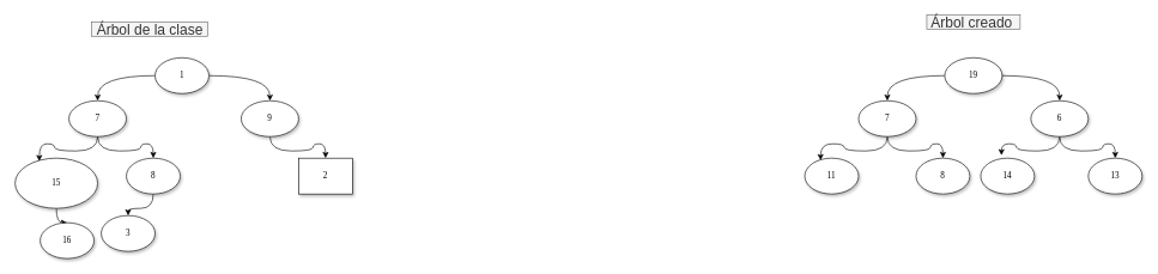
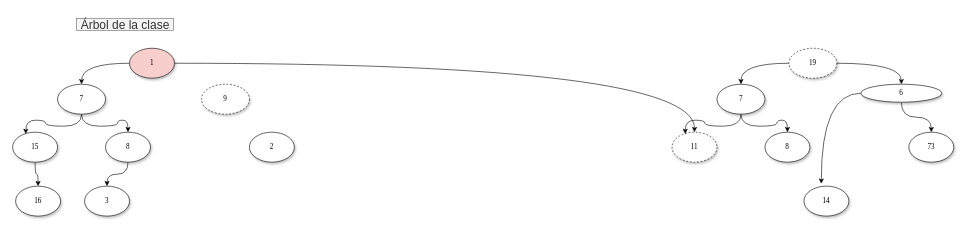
  <mxCell id="0" />
  <mxCell id="1" parent="0" />
- <mxCell id="2" style="edgeStyle=orthogonalEdgeStyle;curved=1;rounded=0;orthogonalLoop=1;jettySize=auto;html=1;" parent="1" source="3" target="4" edge="1"><mxGeometry relative="1" as="geometry" /></mxCell>
- <mxCell id="3" value="9" style="ellipse;whiteSpace=wrap;html=1;rounded=0;shadow=1;comic=0;labelBackgroundColor=none;strokeWidth=1;fontFamily=Verdana;fontSize=12;align=center;" parent="1" vertex="1"><mxGeometry x="335" y="140" width="80" height="50" as="geometry" /></mxCell>
- <mxCell id="4" value="2" style="whiteSpace=wrap;html=1;shadow=1;comic=0;labelBackgroundColor=none;strokeWidth=1;fontFamily=Verdana;fontSize=12;align=center;rounded=0;" parent="1" vertex="1"><mxGeometry x="415" y="220" width="75" height="50" as="geometry" /></mxCell>
+ <mxCell id="3" value="9" style="ellipse;whiteSpace=wrap;html=1;rounded=0;shadow=1;comic=0;labelBackgroundColor=none;strokeWidth=1;fontFamily=Verdana;fontSize=12;align=center;dashed=1;" parent="1" vertex="1"><mxGeometry x="335" y="140" width="80" height="50" as="geometry" /></mxCell>
+ <mxCell id="4" value="2" style="ellipse;whiteSpace=wrap;html=1;rounded=0;shadow=1;comic=0;labelBackgroundColor=none;strokeWidth=1;fontFamily=Verdana;fontSize=12;align=center;" parent="1" vertex="1"><mxGeometry x="415" y="220" width="75" height="50" as="geometry" /></mxCell>
  <mxCell id="5" style="edgeStyle=orthogonalEdgeStyle;curved=1;rounded=0;orthogonalLoop=1;jettySize=auto;html=1;entryX=0.5;entryY=0;entryDx=0;entryDy=0;" parent="1" source="6" target="13" edge="1"><mxGeometry relative="1" as="geometry" /></mxCell>
- <mxCell id="6" value="15" style="ellipse;whiteSpace=wrap;html=1;rounded=0;shadow=1;comic=0;labelBackgroundColor=none;strokeWidth=1;fontFamily=Verdana;fontSize=12;align=center;" parent="1" vertex="1"><mxGeometry x="20" y="220" width="115" height="70" as="geometry" /></mxCell>
- <mxCell id="7" value="3" style="ellipse;whiteSpace=wrap;html=1;rounded=0;shadow=1;comic=0;labelBackgroundColor=none;strokeWidth=1;fontFamily=Verdana;fontSize=12;align=center;" parent="1" vertex="1"><mxGeometry x="140" y="300" width="75" height="50" as="geometry" /></mxCell>
- <mxCell id="8" style="edgeStyle=orthogonalEdgeStyle;rounded=0;orthogonalLoop=1;jettySize=auto;html=1;entryX=0.5;entryY=0;entryDx=0;entryDy=0;curved=1;" parent="1" source="10" target="3" edge="1"><mxGeometry relative="1" as="geometry" /></mxCell>
+ <mxCell id="6" value="15" style="ellipse;whiteSpace=wrap;html=1;rounded=0;shadow=1;comic=0;labelBackgroundColor=none;strokeWidth=1;fontFamily=Verdana;fontSize=12;align=center;" parent="1" vertex="1"><mxGeometry x="20" y="220" width="75" height="50" as="geometry" /></mxCell>
+ <mxCell id="7" value="3" style="ellipse;whiteSpace=wrap;html=1;rounded=0;shadow=1;comic=0;labelBackgroundColor=none;strokeWidth=1;fontFamily=Verdana;fontSize=12;align=center;" parent="1" vertex="1"><mxGeometry x="140" y="310" width="75" height="50" as="geometry" /></mxCell>
+ <mxCell id="8" style="edgeStyle=orthogonalEdgeStyle;rounded=0;orthogonalLoop=1;jettySize=auto;html=1;curved=1;" parent="1" source="10" target="24" edge="1"><mxGeometry relative="1" as="geometry" /></mxCell>
  <mxCell id="9" style="edgeStyle=orthogonalEdgeStyle;rounded=0;orthogonalLoop=1;jettySize=auto;html=1;curved=1;" parent="1" source="10" target="16" edge="1"><mxGeometry relative="1" as="geometry" /></mxCell>
- <mxCell id="10" value="1" style="ellipse;whiteSpace=wrap;html=1;rounded=0;shadow=1;comic=0;labelBackgroundColor=none;strokeWidth=1;fontFamily=Verdana;fontSize=12;align=center;" parent="1" vertex="1"><mxGeometry x="215" y="80" width="75" height="50" as="geometry" /></mxCell>
+ <mxCell id="10" value="1" style="ellipse;whiteSpace=wrap;html=1;rounded=0;shadow=1;comic=0;labelBackgroundColor=none;strokeWidth=1;fontFamily=Verdana;fontSize=12;align=center;fillColor=#f8cecc;" parent="1" vertex="1"><mxGeometry x="215" y="80" width="75" height="50" as="geometry" /></mxCell>
  <mxCell id="11" style="edgeStyle=orthogonalEdgeStyle;curved=1;rounded=0;orthogonalLoop=1;jettySize=auto;html=1;entryX=0.5;entryY=0;entryDx=0;entryDy=0;" parent="1" source="12" target="7" edge="1"><mxGeometry relative="1" as="geometry" /></mxCell>
  <mxCell id="12" value="8" style="ellipse;whiteSpace=wrap;html=1;rounded=0;shadow=1;comic=0;labelBackgroundColor=none;strokeWidth=1;fontFamily=Verdana;fontSize=12;align=center;" parent="1" vertex="1"><mxGeometry x="175" y="220" width="75" height="50" as="geometry" /></mxCell>
- <mxCell id="13" value="16" style="ellipse;whiteSpace=wrap;html=1;rounded=0;shadow=1;comic=0;labelBackgroundColor=none;strokeWidth=1;fontFamily=Verdana;fontSize=12;align=center;" parent="1" vertex="1"><mxGeometry x="55" y="310" width="75" height="50" as="geometry" /></mxCell>
+ <mxCell id="13" value="16" style="ellipse;whiteSpace=wrap;html=1;rounded=0;shadow=1;comic=0;labelBackgroundColor=none;strokeWidth=1;fontFamily=Verdana;fontSize=12;align=center;" parent="1" vertex="1"><mxGeometry x="25" y="310" width="75" height="50" as="geometry" /></mxCell>
  <mxCell id="14" style="edgeStyle=orthogonalEdgeStyle;curved=1;rounded=0;orthogonalLoop=1;jettySize=auto;html=1;entryX=0.293;entryY=0.06;entryDx=0;entryDy=0;entryPerimeter=0;" parent="1" source="16" target="6" edge="1"><mxGeometry relative="1" as="geometry" /></mxCell>
  <mxCell id="15" style="edgeStyle=orthogonalEdgeStyle;curved=1;rounded=0;orthogonalLoop=1;jettySize=auto;html=1;" parent="1" source="16" target="12" edge="1"><mxGeometry relative="1" as="geometry" /></mxCell>
  <mxCell id="16" value="&lt;span&gt;7&lt;/span&gt;" style="ellipse;whiteSpace=wrap;html=1;rounded=0;shadow=1;comic=0;labelBackgroundColor=none;strokeWidth=1;fontFamily=Verdana;fontSize=12;align=center;" parent="1" vertex="1"><mxGeometry x="95" y="140" width="80" height="50" as="geometry" /></mxCell>
  <mxCell id="17" value="&lt;font style=&quot;font-size: 20px&quot;&gt;Árbol de la clase&lt;/font&gt;" style="text;html=1;strokeColor=#666666;fillColor=#f5f5f5;align=center;verticalAlign=middle;whiteSpace=wrap;rounded=0;fontColor=#333333;" parent="1" vertex="1"><mxGeometry x="126.5" y="30" width="162" height="20" as="geometry" /></mxCell>
- <mxCell id="18" value="&lt;font style=&quot;font-size: 20px&quot;&gt;Árbol creado&amp;nbsp;&lt;/font&gt;" style="text;html=1;align=center;verticalAlign=middle;resizable=0;points=[];autosize=1;fillColor=#f5f5f5;strokeColor=#666666;fontColor=#333333;" parent="1" vertex="1"><mxGeometry x="1290" y="20" width="130" height="20" as="geometry" /></mxCell>
  <mxCell id="19" style="edgeStyle=orthogonalEdgeStyle;curved=1;rounded=0;orthogonalLoop=1;jettySize=auto;html=1;entryX=0.387;entryY=-0.08;entryDx=0;entryDy=0;entryPerimeter=0;" parent="1" source="21" target="23" edge="1"><mxGeometry relative="1" as="geometry" /></mxCell>
  <mxCell id="20" style="edgeStyle=orthogonalEdgeStyle;curved=1;rounded=0;orthogonalLoop=1;jettySize=auto;html=1;" parent="1" source="21" target="22" edge="1"><mxGeometry relative="1" as="geometry" /></mxCell>
- <mxCell id="21" value="6" style="ellipse;whiteSpace=wrap;html=1;rounded=0;shadow=1;comic=0;labelBackgroundColor=none;strokeWidth=1;fontFamily=Verdana;fontSize=12;align=center;" parent="1" vertex="1"><mxGeometry x="1435" y="140" width="80" height="50" as="geometry" /></mxCell>
- <mxCell id="22" value="13" style="ellipse;whiteSpace=wrap;html=1;rounded=0;shadow=1;comic=0;labelBackgroundColor=none;strokeWidth=1;fontFamily=Verdana;fontSize=12;align=center;" parent="1" vertex="1"><mxGeometry x="1515" y="220" width="75" height="50" as="geometry" /></mxCell>
- <mxCell id="23" value="14" style="ellipse;whiteSpace=wrap;html=1;rounded=0;shadow=1;comic=0;labelBackgroundColor=none;strokeWidth=1;fontFamily=Verdana;fontSize=12;align=center;" parent="1" vertex="1"><mxGeometry x="1365" y="220" width="75" height="50" as="geometry" /></mxCell>
- <mxCell id="24" value="11" style="ellipse;whiteSpace=wrap;html=1;rounded=0;shadow=1;comic=0;labelBackgroundColor=none;strokeWidth=1;fontFamily=Verdana;fontSize=12;align=center;" parent="1" vertex="1"><mxGeometry x="1120" y="220" width="75" height="50" as="geometry" /></mxCell>
+ <mxCell id="21" value="6" style="ellipse;whiteSpace=wrap;html=1;rounded=0;shadow=1;comic=0;labelBackgroundColor=none;strokeWidth=1;fontFamily=Verdana;fontSize=12;align=center;" parent="1" vertex="1"><mxGeometry x="1435" y="140" width="135" height="30" as="geometry" /></mxCell>
+ <mxCell id="22" value="73" style="ellipse;whiteSpace=wrap;html=1;rounded=0;shadow=1;comic=0;labelBackgroundColor=none;strokeWidth=1;fontFamily=Verdana;fontSize=12;align=center;" parent="1" vertex="1"><mxGeometry x="1515" y="220" width="75" height="50" as="geometry" /></mxCell>
+ <mxCell id="23" value="14" style="ellipse;whiteSpace=wrap;html=1;rounded=0;shadow=1;comic=0;labelBackgroundColor=none;strokeWidth=1;fontFamily=Verdana;fontSize=12;align=center;" parent="1" vertex="1"><mxGeometry x="1340" y="310" width="75" height="50" as="geometry" /></mxCell>
+ <mxCell id="24" value="11" style="ellipse;whiteSpace=wrap;html=1;rounded=0;shadow=1;comic=0;labelBackgroundColor=none;strokeWidth=1;fontFamily=Verdana;fontSize=12;align=center;dashed=1;" parent="1" vertex="1"><mxGeometry x="1120" y="220" width="75" height="50" as="geometry" /></mxCell>
  <mxCell id="25" style="edgeStyle=orthogonalEdgeStyle;rounded=0;orthogonalLoop=1;jettySize=auto;html=1;entryX=0.5;entryY=0;entryDx=0;entryDy=0;curved=1;" parent="1" source="27" target="21" edge="1"><mxGeometry relative="1" as="geometry" /></mxCell>
  <mxCell id="26" style="edgeStyle=orthogonalEdgeStyle;rounded=0;orthogonalLoop=1;jettySize=auto;html=1;curved=1;" parent="1" source="27" target="31" edge="1"><mxGeometry relative="1" as="geometry" /></mxCell>
- <mxCell id="27" value="19" style="ellipse;whiteSpace=wrap;html=1;rounded=0;shadow=1;comic=0;labelBackgroundColor=none;strokeWidth=1;fontFamily=Verdana;fontSize=12;align=center;" parent="1" vertex="1"><mxGeometry x="1315" y="80" width="80" height="50" as="geometry" /></mxCell>
+ <mxCell id="27" value="19" style="ellipse;whiteSpace=wrap;html=1;rounded=0;shadow=1;comic=0;labelBackgroundColor=none;strokeWidth=1;fontFamily=Verdana;fontSize=12;align=center;dashed=1;" parent="1" vertex="1"><mxGeometry x="1315" y="80" width="80" height="50" as="geometry" /></mxCell>
  <mxCell id="28" value="8" style="ellipse;whiteSpace=wrap;html=1;rounded=0;shadow=1;comic=0;labelBackgroundColor=none;strokeWidth=1;fontFamily=Verdana;fontSize=12;align=center;" parent="1" vertex="1"><mxGeometry x="1275" y="220" width="75" height="50" as="geometry" /></mxCell>
  <mxCell id="29" style="edgeStyle=orthogonalEdgeStyle;curved=1;rounded=0;orthogonalLoop=1;jettySize=auto;html=1;entryX=0.293;entryY=0.06;entryDx=0;entryDy=0;entryPerimeter=0;" parent="1" source="31" target="24" edge="1"><mxGeometry relative="1" as="geometry" /></mxCell>
  <mxCell id="30" style="edgeStyle=orthogonalEdgeStyle;curved=1;rounded=0;orthogonalLoop=1;jettySize=auto;html=1;" parent="1" source="31" target="28" edge="1"><mxGeometry relative="1" as="geometry" /></mxCell>
  <mxCell id="31" value="7" style="ellipse;whiteSpace=wrap;html=1;rounded=0;shadow=1;comic=0;labelBackgroundColor=none;strokeWidth=1;fontFamily=Verdana;fontSize=12;align=center;" parent="1" vertex="1"><mxGeometry x="1195" y="140" width="80" height="50" as="geometry" /></mxCell>
